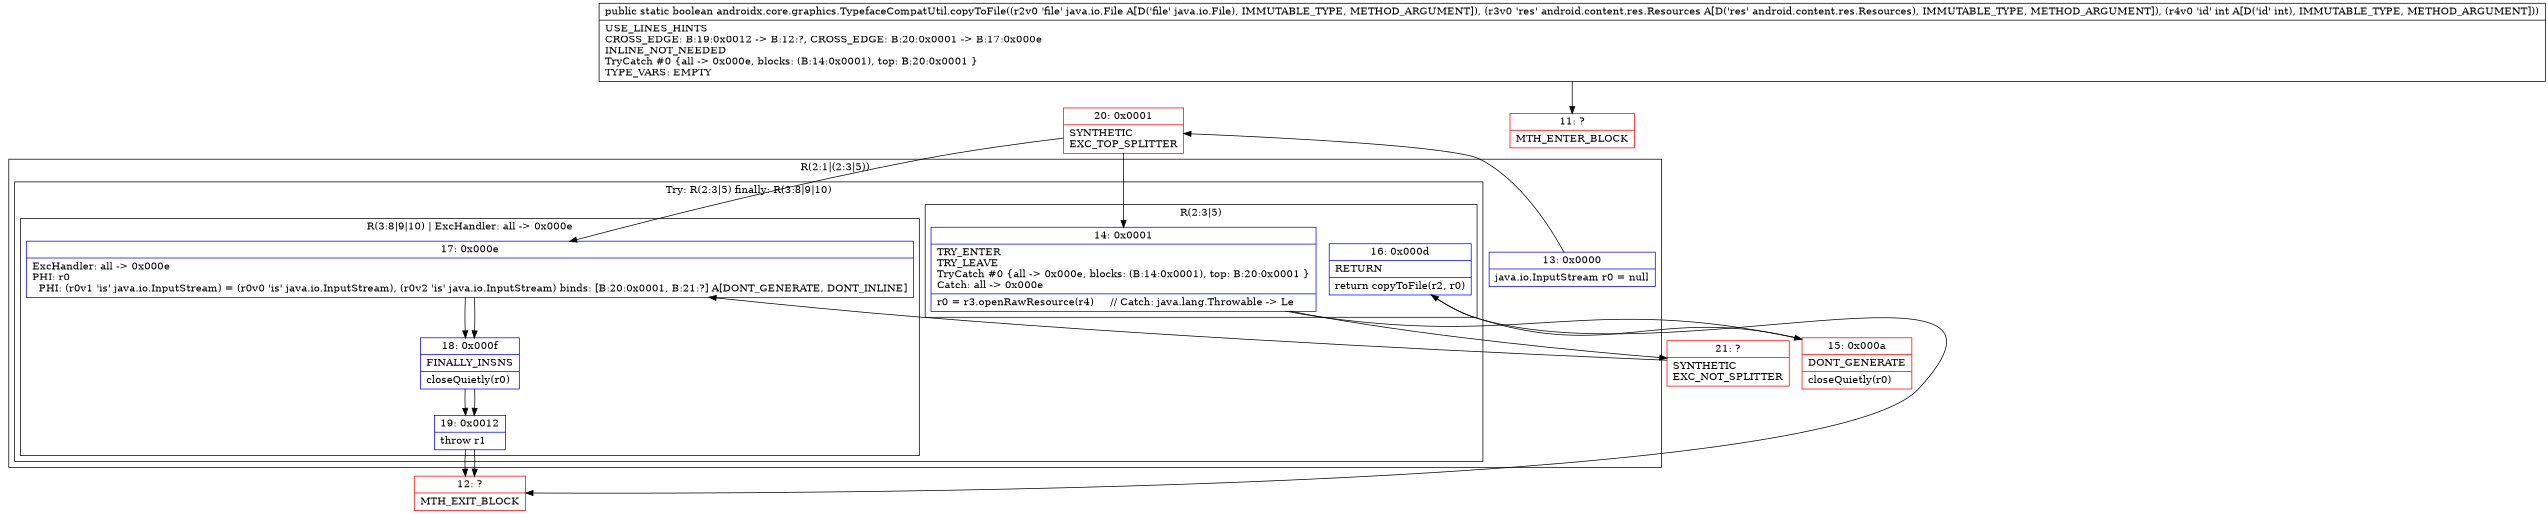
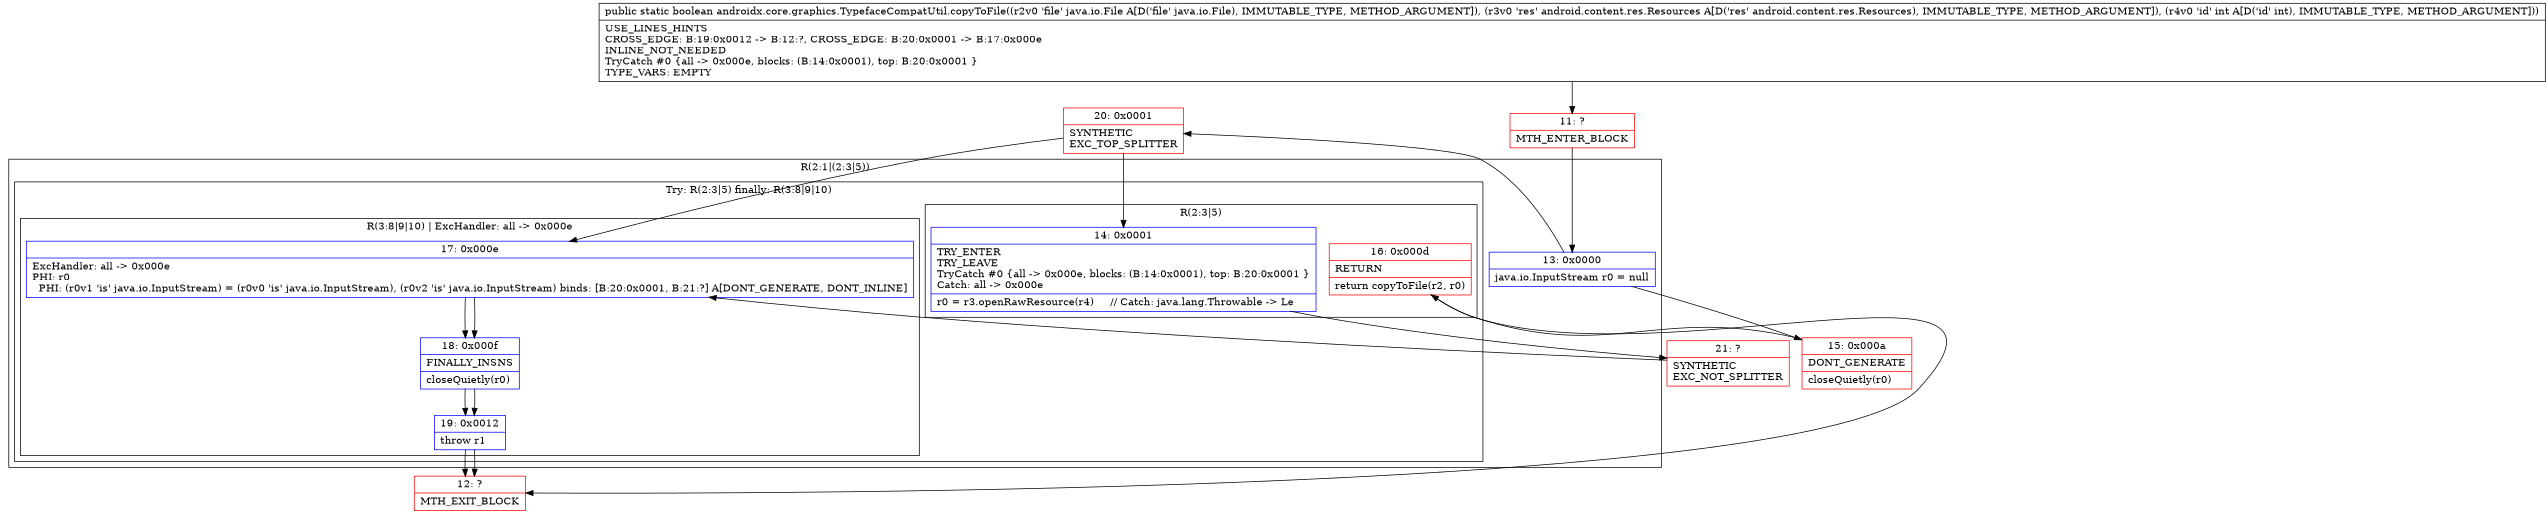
  digraph {
    fontname="DejaVu Serif"
    node [color=blue fontname="DejaVu Serif" shape=record]
    edge [fontname="DejaVu Serif"]
    n1 [label="{14\:\ 0x0001|TRY_ENTER\lTRY_LEAVE\lTryCatch #0 \{all \-\> 0x000e, blocks: (B:14:0x0001), top: B:20:0x0001 \}\lCatch: all \-\> 0x000e\l|r0 = r3.openRawResource(r4)     \/\/ Catch: java.lang.Throwable \-\> Le\l}"]
-   n2 [label="{16\:\ 0x000d|RETURN\l|return copyToFile(r2, r0)\l}"]
+   n2 [color=red label="{16\:\ 0x000d|RETURN\l|return copyToFile(r2, r0)\l}"]
    n3 [label="{17\:\ 0x000e|ExcHandler: all \-\> 0x000e\lPHI: r0 \l  PHI: (r0v1 'is' java.io.InputStream) = (r0v0 'is' java.io.InputStream), (r0v2 'is' java.io.InputStream) binds: [B:20:0x0001, B:21:?] A[DONT_GENERATE, DONT_INLINE]\l}"]
    n4 [label="{18\:\ 0x000f|FINALLY_INSNS\l|closeQuietly(r0)\l}"]
    n5 [label="{19\:\ 0x0012|throw r1\l}"]
    n6 [label="{13\:\ 0x0000|java.io.InputStream r0 = null\l}"]
    n7 [color=red label="{15\:\ 0x000a|DONT_GENERATE\l|closeQuietly(r0)\l}"]
    n8 [color=red label="{21\:\ ?|SYNTHETIC\lEXC_NOT_SPLITTER\l}"]
    n9 [color=red label="{12\:\ ?|MTH_EXIT_BLOCK\l}"]
    n10 [color=red label="{20\:\ 0x0001|SYNTHETIC\lEXC_TOP_SPLITTER\l}"]
    n11 [color=red label="{11\:\ ?|MTH_ENTER_BLOCK\l}"]
    n12 [label="{public static boolean androidx.core.graphics.TypefaceCompatUtil.copyToFile((r2v0 'file' java.io.File A[D('file' java.io.File), IMMUTABLE_TYPE, METHOD_ARGUMENT]), (r3v0 'res' android.content.res.Resources A[D('res' android.content.res.Resources), IMMUTABLE_TYPE, METHOD_ARGUMENT]), (r4v0 'id' int A[D('id' int), IMMUTABLE_TYPE, METHOD_ARGUMENT]))  | USE_LINES_HINTS\lCROSS_EDGE: B:19:0x0012 \-\> B:12:?, CROSS_EDGE: B:20:0x0001 \-\> B:17:0x000e\lINLINE_NOT_NEEDED\lTryCatch #0 \{all \-\> 0x000e, blocks: (B:14:0x0001), top: B:20:0x0001 \}\lTYPE_VARS: EMPTY\l}" color=""]
    subgraph cluster_1 {
      label="R(2:1|(2:3|5))"
      n6
      subgraph cluster_2 {
        label="Try: R(2:3|5) finally: R(3:8|9|10)"
        subgraph cluster_3 {
          label="R(2:3|5)"
          n1
          n2
        }
        subgraph cluster_4 {
          label="R(3:8|9|10) | ExcHandler: all \-\> 0x000e\l"
          n3
          n4
          n5
        }
      }
    }
    subgraph cluster_5 {
      label="R(3:8|9|10) | ExcHandler: all \-\> 0x000e\l"
    }
-   n1 -> n7
+   n6 -> n7
    n1 -> n8
    n2 -> n9
    n3 -> n4
    n3 -> n4
    n4 -> n5
    n4 -> n5
    n5 -> n9
    n5 -> n9
    n6 -> n10
    n7 -> n2
    n8 -> n3
    n10 -> n1
    n10 -> n3
+   n11 -> n6
    n12 -> n11
  }
